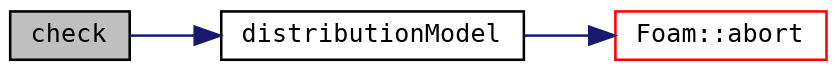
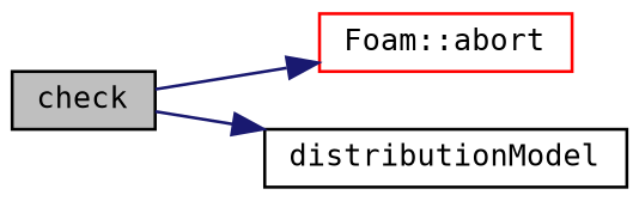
  digraph {
    fontname="DejaVu Sans Mono"
    rankdir=LR
    node [color=black fontname="DejaVu Sans Mono" fontsize=10 shape=record]
    edge [color=midnightblue fontname="DejaVu Sans Mono" fontsize=10 labelfontname=FreeSans labelfontsize=10 style=solid]
    n1 [fillcolor=grey75 fontcolor=black height=0.2 label=check style=filled width=0.4]
    n2 [color=red height=0.2 label="Foam::abort" width=0.4]
    n3 [height=0.2 label=distributionModel width=0.4]
-   n3 -> n2
+   n1 -> n2
    n1 -> n3
  }
